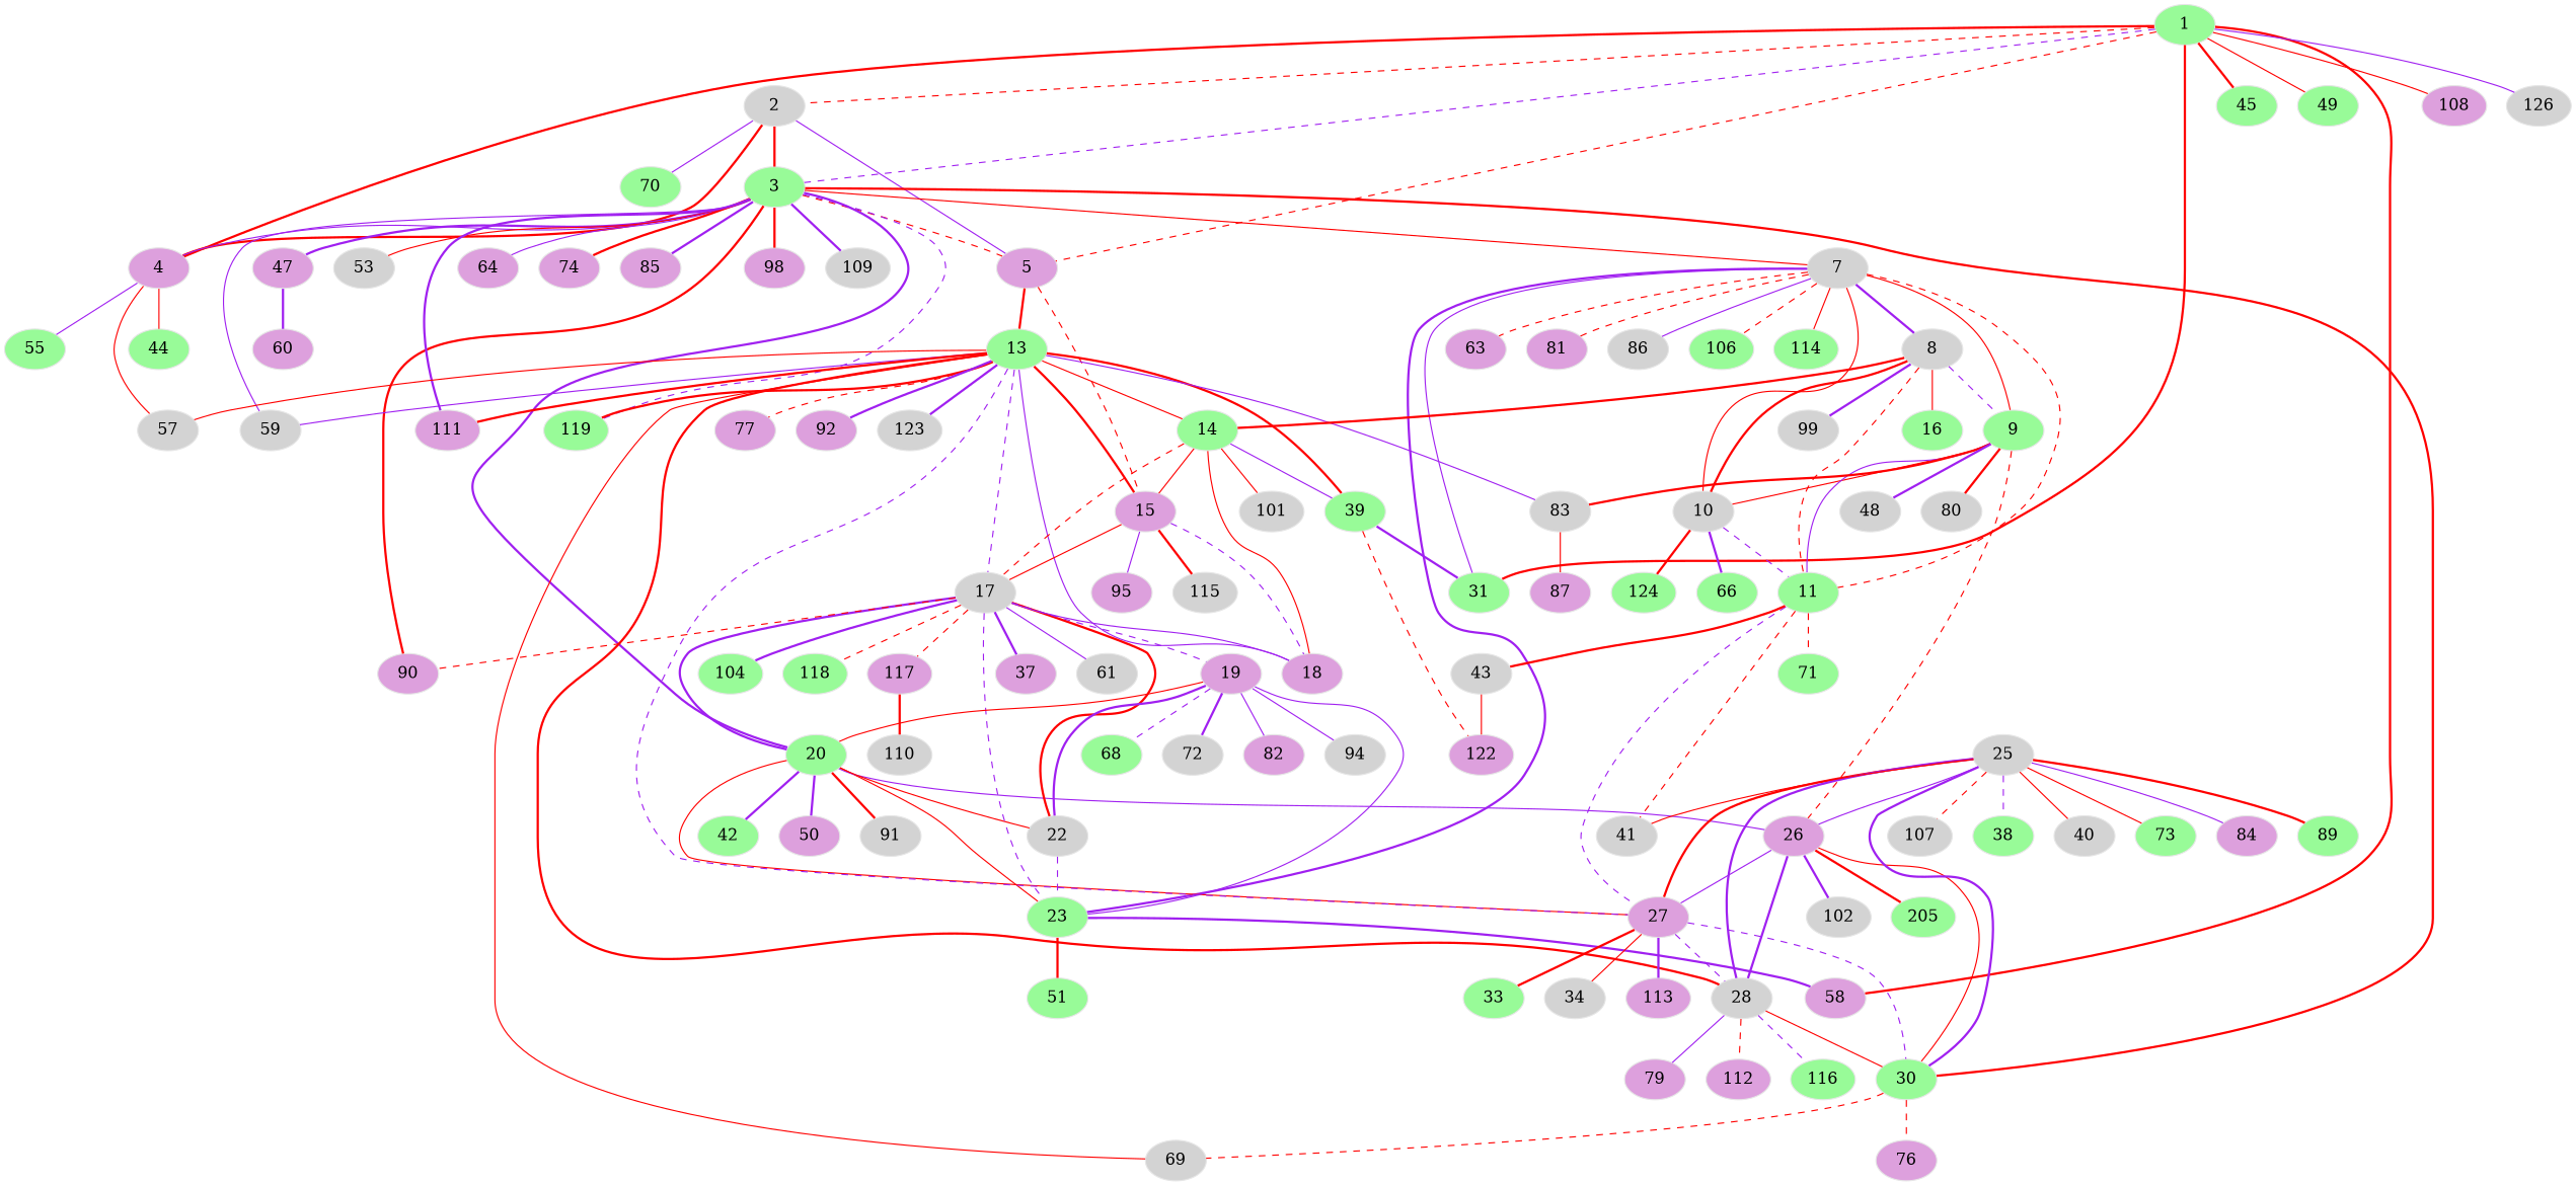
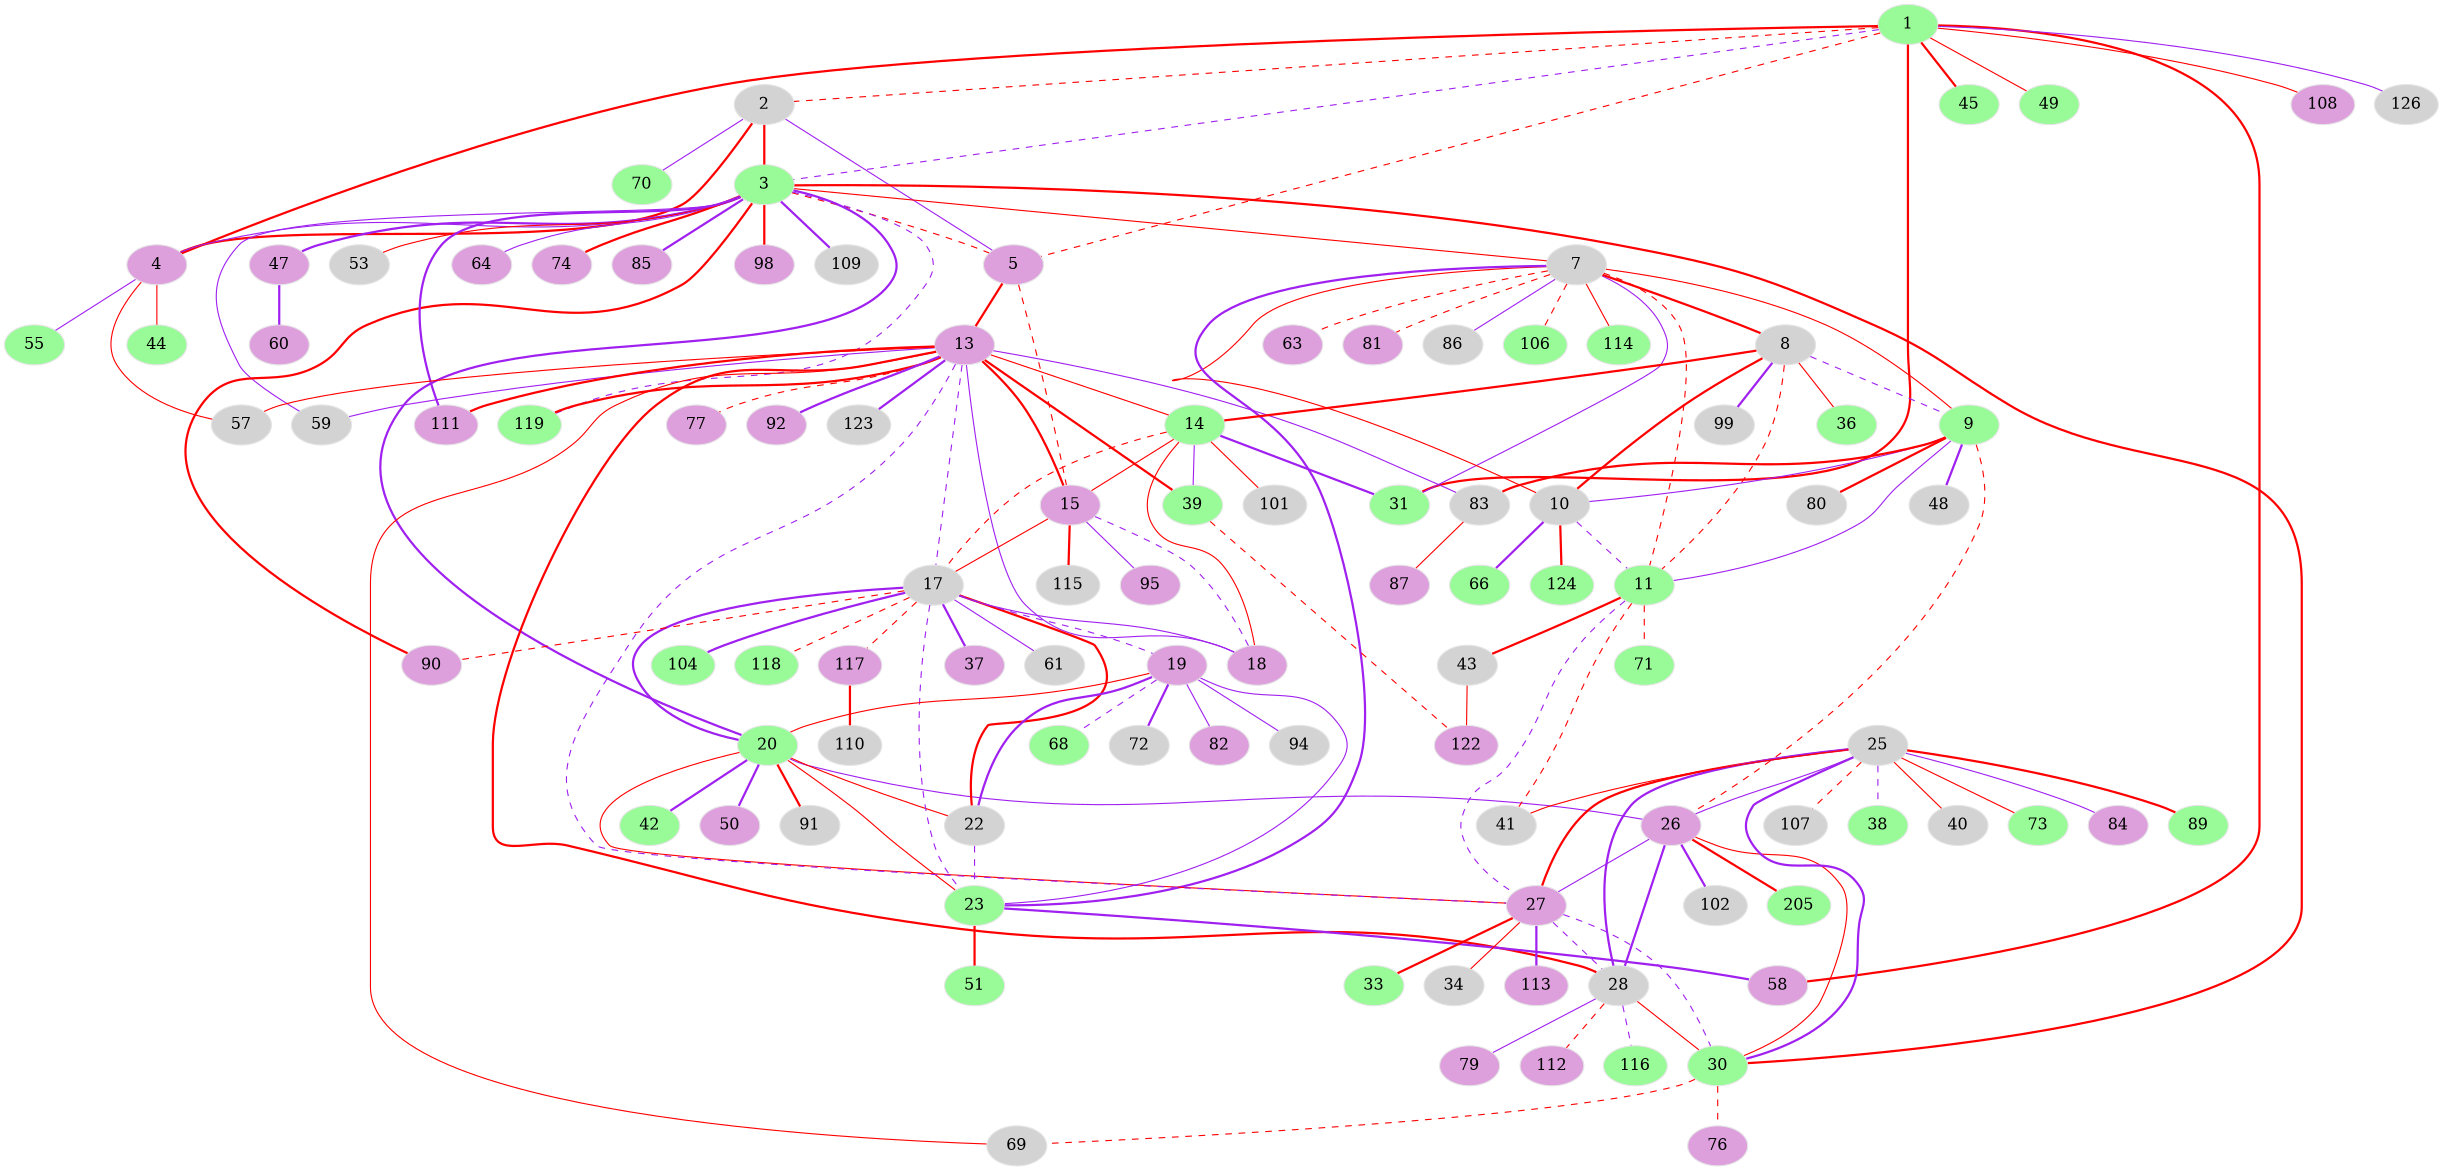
  graph {
    node [color=gray90 fillcolor=palegreen style=filled]
    edge [color=red style=bold]
    1 [super="+35"]
    2 [fillcolor=lightgrey]
    3 [super="+6"]
    4 [fillcolor=plum super="+56"]
    5 [fillcolor=plum super="+54"]
    31 [super="+65"]
    45
    49
    58 [fillcolor=plum]
    108 [fillcolor=plum]
    126 [fillcolor=lightgrey]
    70
    7 [fillcolor=lightgrey super="+12"]
    20 [super="+21"]
    30
    47 [fillcolor=plum]
    53 [fillcolor=lightgrey]
    59 [fillcolor=lightgrey]
    64 [fillcolor=plum]
    74 [fillcolor=plum]
    85 [fillcolor=plum]
    90 [fillcolor=plum]
    98 [fillcolor=plum]
    109 [fillcolor=lightgrey]
    111 [fillcolor=plum]
    119
    44
    55
    57 [fillcolor=lightgrey]
-   13 [super="+110"]
+   13 [fillcolor=plum super="+110"]
    15 [fillcolor=plum super="+16"]
    39
    122 [fillcolor=plum]
    8 [fillcolor=lightgrey super="+46"]
    9 [super="+78"]
    10 [fillcolor=lightgrey super="+103"]
    11 [super="+67"]
    23 [super="+96"]
    63 [fillcolor=plum]
    81 [fillcolor=plum]
    86 [fillcolor=lightgrey]
    106
    114
    26 [fillcolor=plum super="+32"]
    27 [fillcolor=plum super="+100"]
    22 [fillcolor=lightgrey super="+62"]
    42
    50 [fillcolor=plum]
    91 [fillcolor=lightgrey]
    69 [fillcolor=lightgrey super="+121"]
    76 [fillcolor=plum]
    60 [fillcolor=plum]
    14 [super="+93"]
    83 [fillcolor=lightgrey]
    17 [fillcolor=lightgrey super="+24"]
    18 [fillcolor=plum]
    28 [fillcolor=lightgrey super="+29"]
    77 [fillcolor=plum]
    92 [fillcolor=plum]
    123 [fillcolor=lightgrey]
    95 [fillcolor=plum]
    115 [fillcolor=lightgrey]
-   36 [label=16]
+   36
    99 [fillcolor=lightgrey]
    48 [fillcolor=lightgrey]
    80 [fillcolor=lightgrey]
    66
    124
    41 [fillcolor=lightgrey super="+88"]
    43 [fillcolor=lightgrey]
    71
    51
    101 [fillcolor=lightgrey]
    102 [fillcolor=lightgrey]
    n75 [label=205]
    87 [fillcolor=plum]
    33
    34 [fillcolor=lightgrey]
    113 [fillcolor=plum]
    19 [fillcolor=plum super="+52"]
    37 [fillcolor=plum super="+75"]
    61 [fillcolor=lightgrey]
    104
    117 [fillcolor=plum]
    118
    79 [fillcolor=plum]
    112 [fillcolor=plum]
    116
    68
    72 [fillcolor=lightgrey]
    82 [fillcolor=plum]
    94 [fillcolor=lightgrey]
    n93 [fillcolor=lightgrey label=110]
    25 [fillcolor=lightgrey super="+97"]
    38 [super="+125"]
    40 [fillcolor=lightgrey]
    73
    84 [fillcolor=plum]
    89
    107 [fillcolor=lightgrey]
    1 -- 2 [style=dashed]
    1 -- 3 [color=purple style=dashed weight=2]
    1 -- 4
    1 -- 5 [style=dashed]
    1 -- 31
    1 -- 45
    1 -- 49 [style=solid]
    1 -- 58
    1 -- 108 [style=solid]
    1 -- 126 [color=purple style=solid]
    2 -- 3 [weight=2]
    2 -- 4
    2 -- 5 [color=purple style=solid]
    2 -- 70 [color=purple style=solid]
    3 -- 4 [color=purple style=solid weight=2]
    3 -- 5 [style=dashed weight=2]
    3 -- 7 [style=solid]
    3 -- 20 [color=purple]
    3 -- 30
    3 -- 47 [color=purple]
    3 -- 53 [style=solid]
    3 -- 59 [color=purple style=solid]
    3 -- 64 [color=purple style=solid]
    3 -- 74
    3 -- 85 [color=purple]
    3 -- 90
    3 -- 98
    3 -- 109 [color=purple]
    3 -- 111 [color=purple]
    3 -- 119 [color=purple style=dashed]
    4 -- 44 [style=solid]
    4 -- 55 [color=purple style=solid]
    4 -- 57 [style=solid]
    5 -- 13
    5 -- 15 [style=dashed]
    7 -- 31 [color=purple style=solid]
-   7 -- 8 [color=purple weight=2]
+   7 -- 8 [weight=2]
    7 -- 9 [style=solid weight=2]
    7 -- 10 [style=solid weight=2]
    7 -- 11 [style=dashed weight=2]
    7 -- 23 [color=purple]
    7 -- 63 [style=dashed]
    7 -- 81 [style=dashed]
    7 -- 86 [color=purple style=solid]
    7 -- 106 [style=dashed]
    7 -- 114 [style=solid]
    20 -- 23 [style=solid weight=2]
    20 -- 26 [color=purple style=solid]
    20 -- 27 [style=solid]
    20 -- 22 [style=solid weight=2]
    20 -- 42 [color=purple]
    20 -- 50 [color=purple]
    20 -- 91
    30 -- 69 [style=dashed]
    30 -- 76 [style=dashed]
    47 -- 60 [color=purple]
    13 -- 59 [color=purple style=solid]
    13 -- 111
    13 -- 119
    13 -- 57 [style=solid]
    13 -- 15 [weight=2]
    13 -- 39
    13 -- 27 [color=purple style=dashed]
    13 -- 69 [style=solid]
    13 -- 14 [style=solid]
    13 -- 83 [color=purple style=solid]
    13 -- 17 [color=purple style=dashed]
    13 -- 18 [color=purple style=solid]
    13 -- 28
    13 -- 77 [style=dashed]
    13 -- 92 [color=purple]
    13 -- 123 [color=purple]
    15 -- 17 [style=solid weight=2]
    15 -- 18 [color=purple style=dashed weight=2]
    15 -- 95 [color=purple style=solid]
    15 -- 115
    39 -- 122 [style=dashed]
    8 -- 9 [color=purple style=dashed]
    8 -- 10
    8 -- 11 [style=dashed]
    8 -- 14
    8 -- 36 [style=solid]
    8 -- 99 [color=purple]
-   9 -- 10 [style=solid]
+   9 -- 10 [color=purple style=solid]
    9 -- 11 [color=purple style=solid]
    9 -- 26 [style=dashed]
    9 -- 83
    9 -- 48 [color=purple]
    9 -- 80
    10 -- 11 [color=purple style=dashed]
    10 -- 66 [color=purple]
    10 -- 124
    11 -- 27 [color=purple style=dashed]
    11 -- 41 [style=dashed]
    11 -- 43
    11 -- 71 [style=dashed]
    23 -- 58 [color=purple]
    23 -- 51
    26 -- 30 [style=solid]
    26 -- 27 [color=purple style=solid]
    26 -- 28 [color=purple weight=2]
    26 -- 102 [color=purple]
    26 -- n75
    27 -- 30 [color=purple style=dashed]
    27 -- 28 [color=purple style=dashed weight=2]
    27 -- 33
    27 -- 34 [style=solid]
    27 -- 113 [color=purple]
    22 -- 23 [color=purple style=dashed]
-   39 -- 31 [color=purple]
+   14 -- 31 [color=purple]
    14 -- 15 [style=solid weight=2]
    14 -- 39 [color=purple style=solid]
    14 -- 17 [style=dashed]
    14 -- 18 [style=solid]
    14 -- 101 [style=solid]
    83 -- 87 [style=solid]
    17 -- 20 [color=purple weight=2]
    17 -- 90 [style=dashed]
    17 -- 23 [color=purple style=dashed]
    17 -- 22
    17 -- 18 [color=purple style=solid]
    17 -- 19 [color=purple style=dashed]
    17 -- 37 [color=purple]
    17 -- 61 [color=purple style=solid]
    17 -- 104 [color=purple]
    17 -- 117 [style=dashed]
    17 -- 118 [style=dashed]
    28 -- 30 [style=solid weight=2]
    28 -- 79 [color=purple style=solid]
    28 -- 112 [style=dashed]
    28 -- 116 [color=purple style=dashed]
    43 -- 122 [style=solid]
    19 -- 20 [style=solid weight=2]
    19 -- 23 [color=purple style=solid]
    19 -- 22 [color=purple]
    19 -- 68 [color=purple style=dashed]
    19 -- 72 [color=purple]
    19 -- 82 [color=purple style=solid]
    19 -- 94 [color=purple style=solid]
    117 -- n93
    25 -- 30 [color=purple]
    25 -- 26 [color=purple style=solid]
    25 -- 27
    25 -- 28 [color=purple weight=2]
    25 -- 41 [style=solid]
    25 -- 38 [color=purple style=dashed]
    25 -- 40 [style=solid]
    25 -- 73 [style=solid]
    25 -- 84 [color=purple style=solid]
    25 -- 89
    25 -- 107 [style=dashed]
  }
